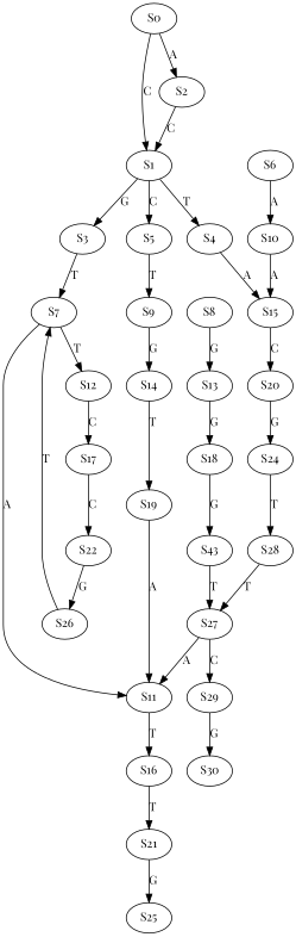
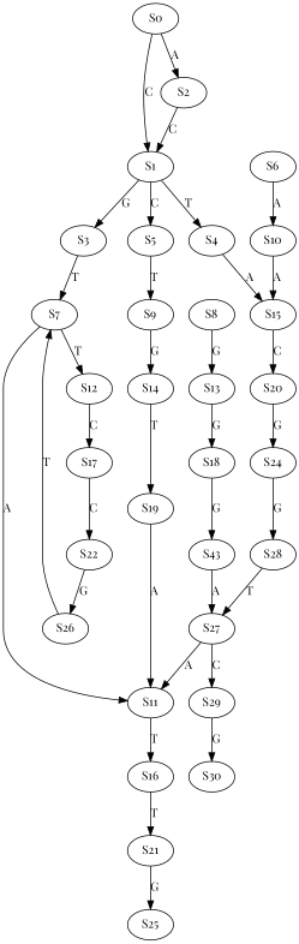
  strict digraph {
    fontname="Playfair Display"
    node [fontname="Playfair Display"]
    edge [fontname="Playfair Display"]
    S0
    S1
    S2
    S3
    S4
    S5
    S7
    S15
    S9
    S6
    S10
    S11
    S12
    S8
    S13
    S14
    S16
    S17
    S18
    S19
    S20
    S21
    S22
    n24 [label=S43]
    S24
    S25
    S26
    S27
    S28
    S29
    S30
    S0 -> S1 [label=C]
    S0 -> S2 [label=A]
    S1 -> S3 [label=G]
    S1 -> S4 [label=T]
    S1 -> S5 [label=C]
    S2 -> S1 [label=C]
    S3 -> S7 [label=T]
    S4 -> S15 [label=A]
    S5 -> S9 [label=T]
    S7 -> S11 [label=A]
    S7 -> S12 [label=T]
    S15 -> S20 [label=C]
    S9 -> S14 [label=G]
    S6 -> S10 [label=A]
    S10 -> S15 [label=A]
    S11 -> S16 [label=T]
    S12 -> S17 [label=C]
    S8 -> S13 [label=G]
    S13 -> S18 [label=G]
    S14 -> S19 [label=T]
    S16 -> S21 [label=T]
    S17 -> S22 [label=C]
    S18 -> n24 [label=G]
    S19 -> S11 [label=A]
    S20 -> S24 [label=G]
    S21 -> S25 [label=G]
    S22 -> S26 [label=G]
-   n24 -> S27 [label=T]
-   S24 -> S28 [label=T]
+   n24 -> S27 [label=A]
+   S24 -> S28 [label=G]
    S26 -> S7 [label=T]
    S27 -> S11 [label=A]
    S27 -> S29 [label=C]
    S28 -> S27 [label=T]
    S29 -> S30 [label=G]
  }
